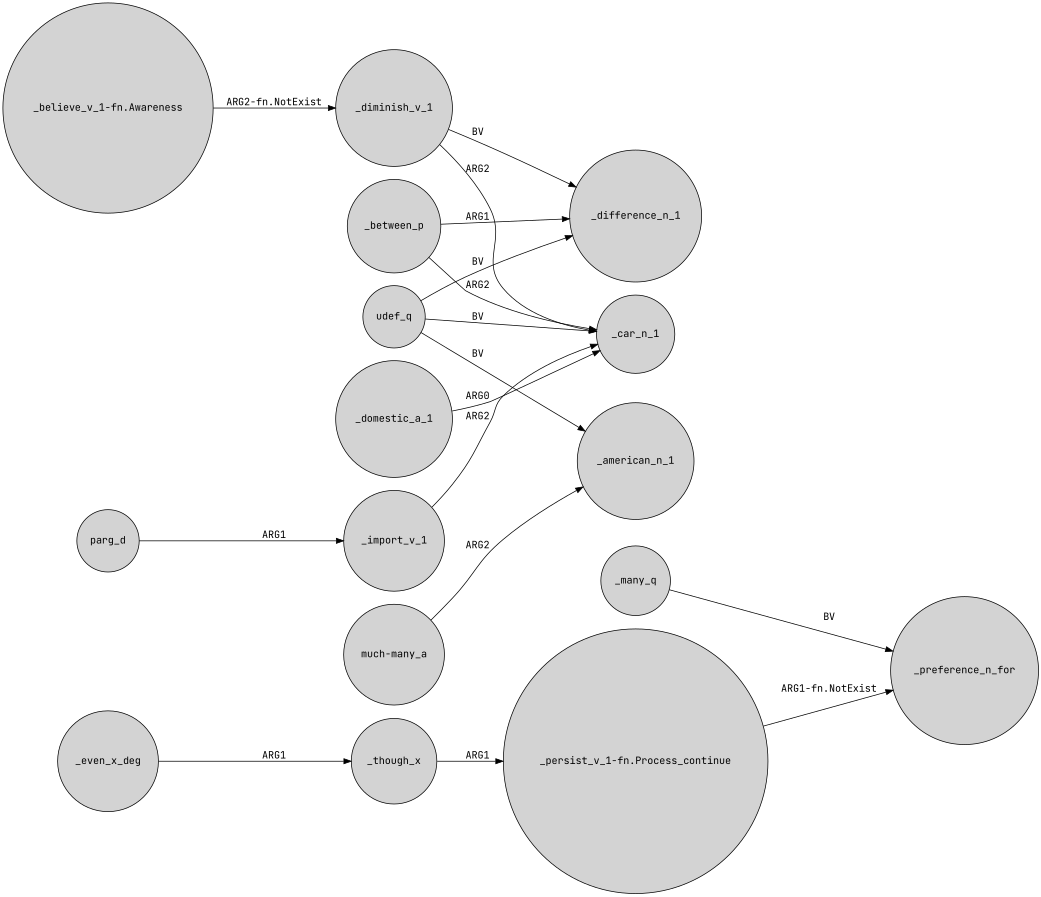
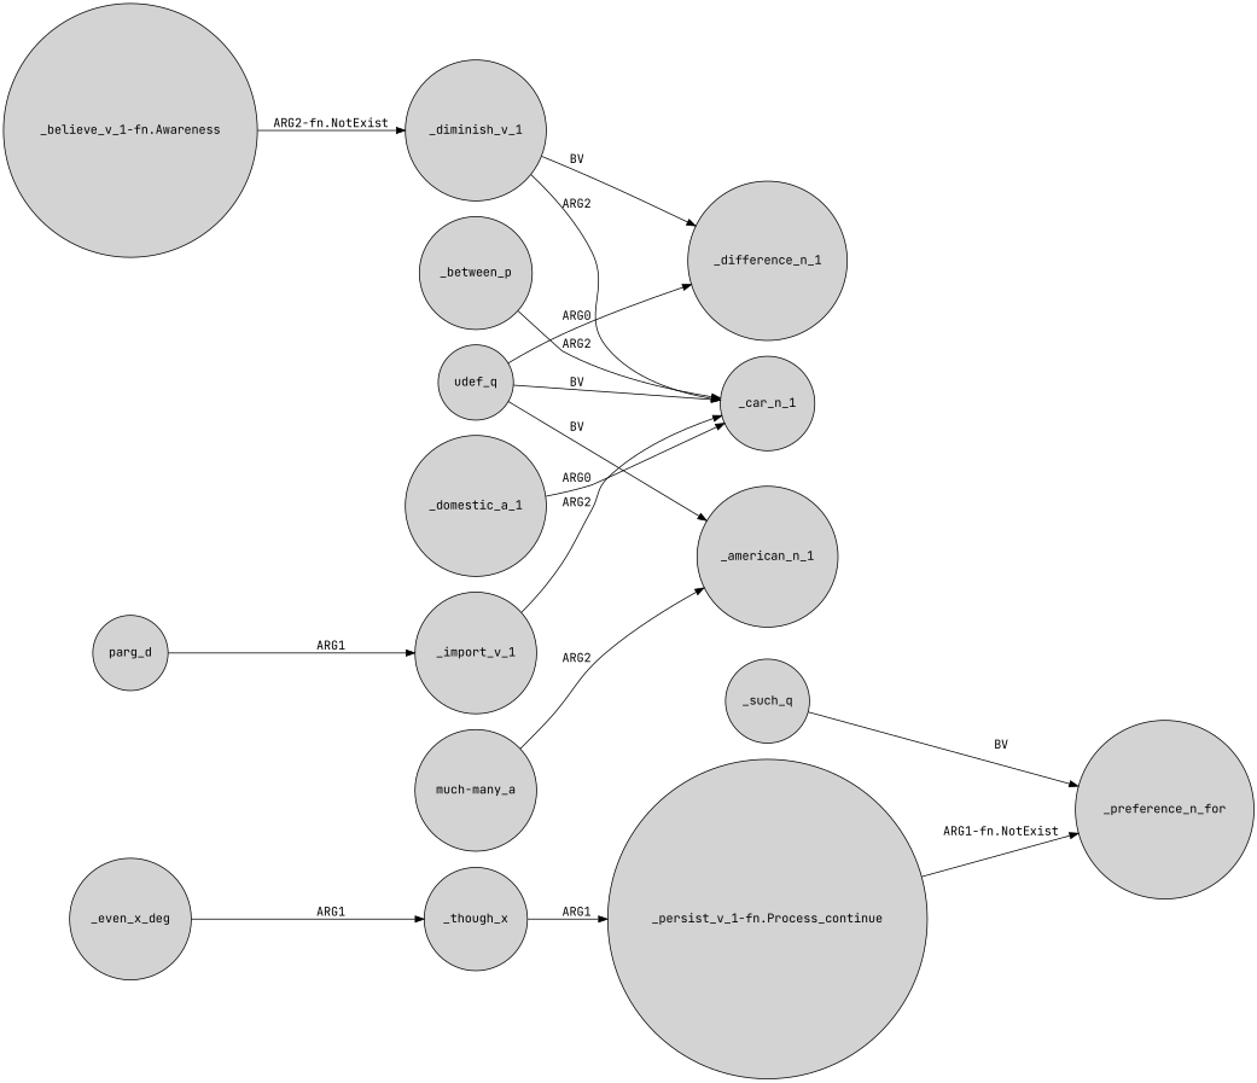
  digraph {
    fontname="JetBrains Mono"
    rankdir=LR
    node [fontname="JetBrains Mono" shape=circle style=filled]
    edge [fontname="JetBrains Mono"]
    "_persist_v_1-fn.Process_continue"
    _preference_n_for
    parg_d
    _import_v_1
    _car_n_1
    _even_x_deg
    _though_x
    "_believe_v_1-fn.Awareness"
    _diminish_v_1
    _between_p
    _difference_n_1
    "much-many_a"
    _american_n_1
    udef_q
    _domestic_a_1
-   _such_q [label=_many_q]
+   _such_q
    "_persist_v_1-fn.Process_continue" -> _preference_n_for [label="ARG1-fn.NotExist"]
    parg_d -> _import_v_1 [label=ARG1]
    _import_v_1 -> _car_n_1 [label=ARG2]
    _even_x_deg -> _though_x [label=ARG1]
    _though_x -> "_persist_v_1-fn.Process_continue" [label=ARG1]
    "_believe_v_1-fn.Awareness" -> _diminish_v_1 [label="ARG2-fn.NotExist"]
    _diminish_v_1 -> _car_n_1 [label=ARG2]
    _diminish_v_1 -> _difference_n_1 [label=BV]
    _between_p -> _car_n_1 [label=ARG2]
-   _between_p -> _difference_n_1 [label=ARG1]
    "much-many_a" -> _american_n_1 [label=ARG2]
    udef_q -> _car_n_1 [label=BV]
-   udef_q -> _difference_n_1 [label=BV]
+   udef_q -> _difference_n_1 [label=ARG0]
    udef_q -> _american_n_1 [label=BV]
    _domestic_a_1 -> _car_n_1 [label=ARG0]
    _such_q -> _preference_n_for [label=BV]
  }
